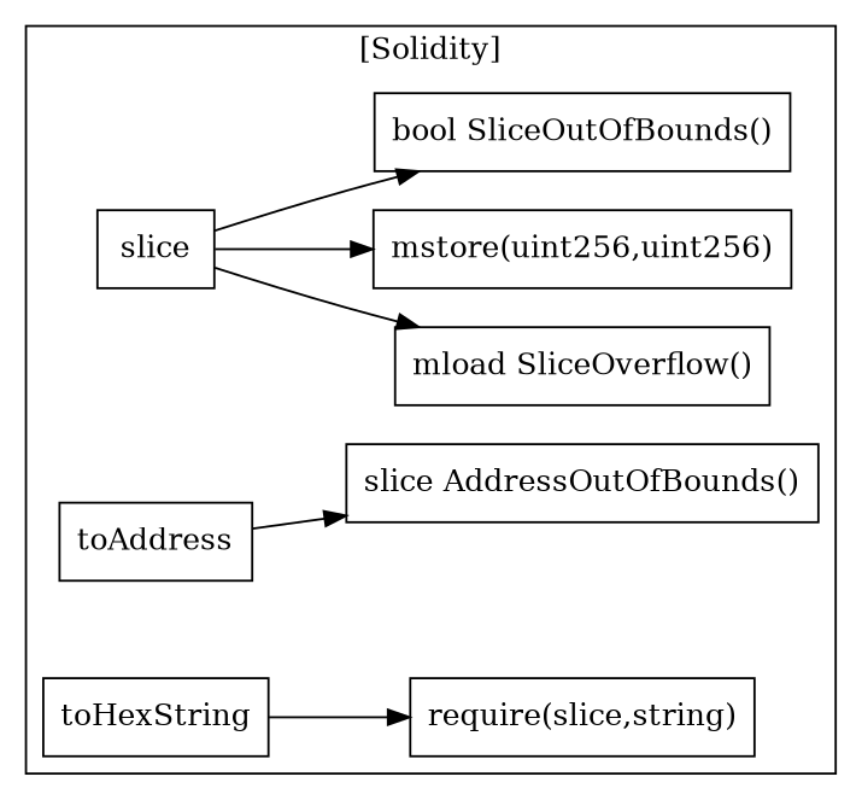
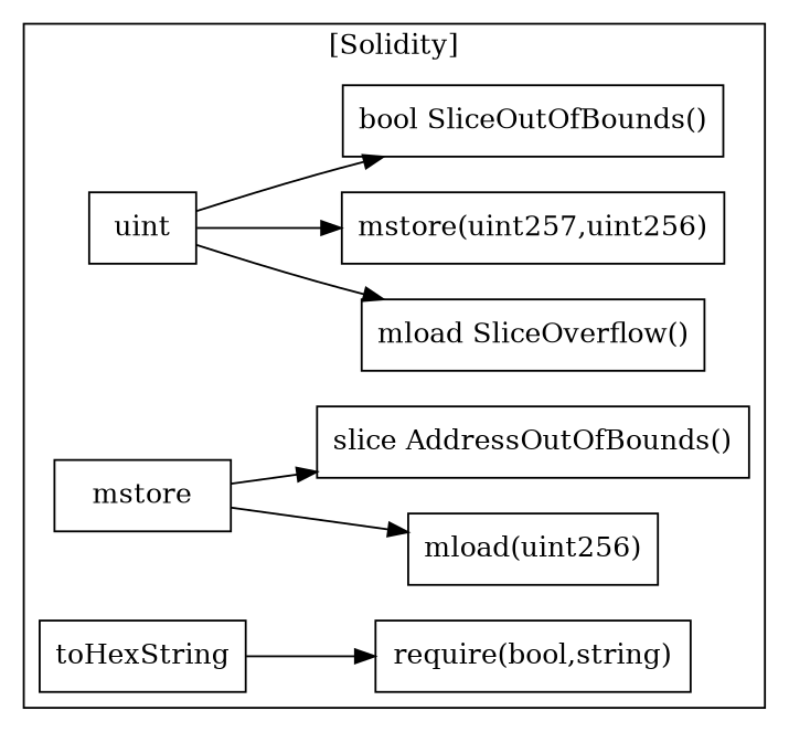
  strict digraph {
    rankdir=LR
    node [shape=box]
-   n1 [label=slice]
+   n1 [label=uint]
    n2 [label="mload SliceOverflow()"]
-   "mstore(uint256,uint256)"
+   "mstore(uint256,uint256)" [label="mstore(uint257,uint256)"]
    n4 [label="bool SliceOutOfBounds()"]
-   n6 [label=toAddress]
+   "mload(uint256)"
+   n6 [label=mstore]
    n7 [label="slice AddressOutOfBounds()"]
    n8 [label=toHexString]
-   "require(bool,string)" [label="require(slice,string)"]
+   "require(bool,string)"
    subgraph cluster_1 {
      label="[Solidity]"
      n1
      n2
      "mstore(uint256,uint256)"
      n4
+     "mload(uint256)"
      n6
      n7
      n8
      "require(bool,string)"
    }
    subgraph cluster_2 {
      label=LibBytes
    }
    n1 -> n2
    n1 -> "mstore(uint256,uint256)"
    n1 -> n4
+   n6 -> "mload(uint256)"
    n6 -> n7
    n8 -> "require(bool,string)"
  }
